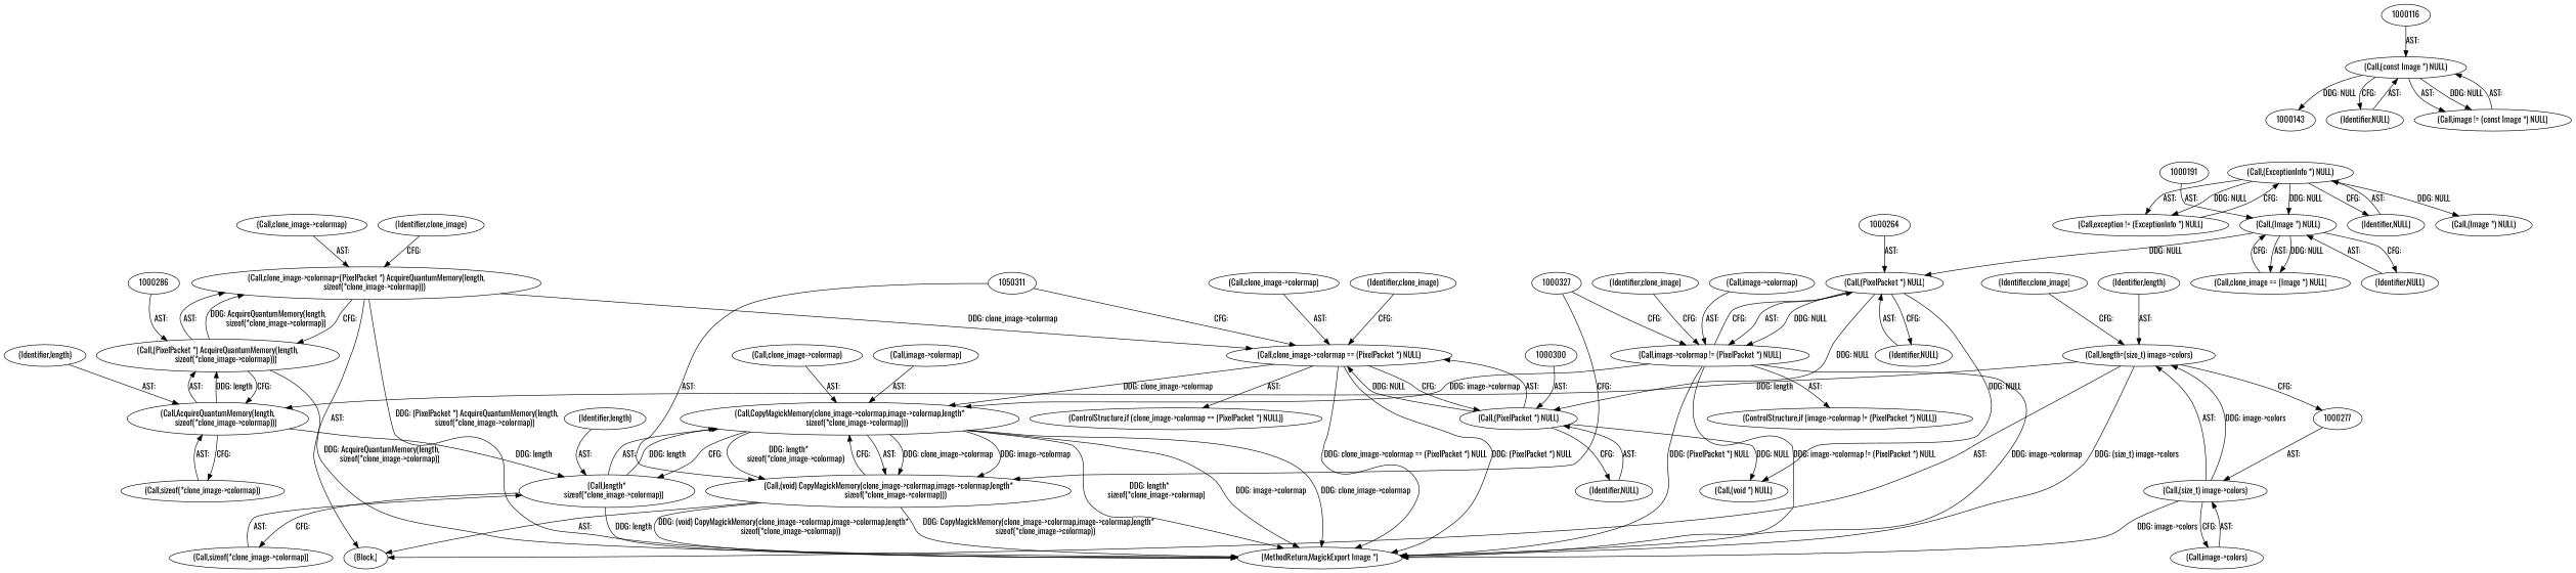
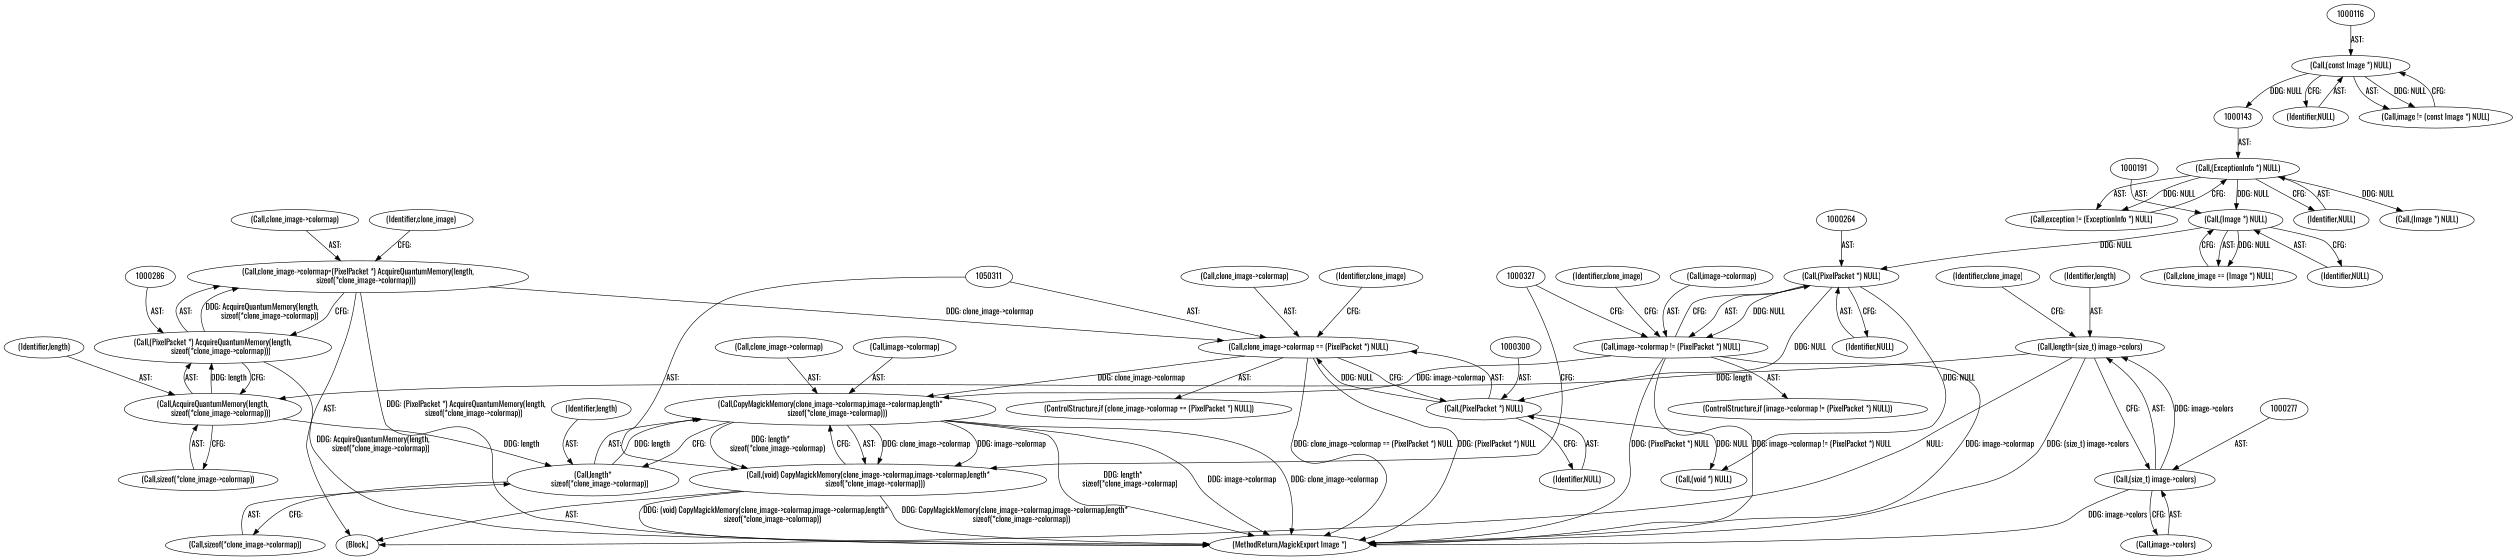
  digraph {
    fontname=Oswald
    node [fontname=Oswald]
    edge [fontname=Oswald]
    n1 [label="(Call,CopyMagickMemory(clone_image->colormap,image->colormap,length*\n        sizeof(*clone_image->colormap)))"]
    n2 [label="(Call,length*\n        sizeof(*clone_image->colormap))"]
    n3 [label="(Call,(void) CopyMagickMemory(clone_image->colormap,image->colormap,length*\n        sizeof(*clone_image->colormap)))"]
    n4 [label="(MethodReturn,MagickExport Image *)"]
    n5 [label="(Call,sizeof(*clone_image->colormap))"]
    n6 [label="(Block,)"]
    n7 [label="(Call,clone_image->colormap == (PixelPacket *) NULL)"]
    n8 [label="(Call,(PixelPacket *) NULL)"]
    n9 [label="(ControlStructure,if (clone_image->colormap == (PixelPacket *) NULL))"]
    n10 [label="(Identifier,NULL)"]
    n11 [label="(Call,(void *) NULL)"]
    n12 [label="(Call,clone_image->colormap=(PixelPacket *) AcquireQuantumMemory(length,\n         sizeof(*clone_image->colormap)))"]
    n13 [label="(Call,(PixelPacket *) AcquireQuantumMemory(length,\n         sizeof(*clone_image->colormap)))"]
    n14 [label="(Call,AcquireQuantumMemory(length,\n         sizeof(*clone_image->colormap)))"]
    n15 [label="(Call,sizeof(*clone_image->colormap))"]
    n16 [label="(Call,length=(size_t) image->colors)"]
    n17 [label="(Call,(size_t) image->colors)"]
    n18 [label="(Call,image->colors)"]
    n19 [label="(Call,(PixelPacket *) NULL)"]
    n20 [label="(Call,image->colormap != (PixelPacket *) NULL)"]
    n21 [label="(Identifier,NULL)"]
    n22 [label="(ControlStructure,if (image->colormap != (PixelPacket *) NULL))"]
    n23 [label="(Call,(Image *) NULL)"]
    n24 [label="(Identifier,NULL)"]
    n25 [label="(Call,clone_image == (Image *) NULL)"]
    n26 [label="(Call,(ExceptionInfo *) NULL)"]
    n27 [label="(Call,exception != (ExceptionInfo *) NULL)"]
    n28 [label="(Identifier,NULL)"]
    n29 [label="(Call,(Image *) NULL)"]
    n30 [label="(Call,(const Image *) NULL)"]
    n31 [label="(Identifier,NULL)"]
    n32 [label="(Call,image != (const Image *) NULL)"]
    1000143
    n34 [label="(Identifier,clone_image)"]
    n35 [label="(Identifier,length)"]
    n36 [label="(Identifier,length)"]
    n37 [label="(Call,clone_image->colormap)"]
    n38 [label="(Identifier,length)"]
    n39 [label="(Call,clone_image->colormap)"]
    n40 [label="(Identifier,clone_image)"]
    n41 [label="(Call,image->colormap)"]
    n42 [label="(Call,clone_image->colormap)"]
    n43 [label="(Identifier,clone_image)"]
    n44 [label="(Identifier,clone_image)"]
    n45 [label="(Call,image->colormap)"]
    n46 [label=1050311]
    1000286
    1000277
    1000300
    1000264
    1000191
    1000116
    1000327
    n1 -> n2 [label="CFG: "]
    n1 -> n3 [label="AST: "]
    n1 -> n3 [label="DDG: clone_image->colormap"]
    n1 -> n3 [label="DDG: image->colormap"]
    n1 -> n3 [label="DDG: length*\n        sizeof(*clone_image->colormap)"]
    n1 -> n4 [label="DDG: image->colormap"]
    n1 -> n4 [label="DDG: clone_image->colormap"]
    n1 -> n4 [label="DDG: length*\n        sizeof(*clone_image->colormap)"]
    n2 -> n1 [label="AST: "]
    n2 -> n1 [label="DDG: length"]
-   n2 -> n4 [label="DDG: length"]
    n2 -> n5 [label="CFG: "]
    n3 -> n1 [label="CFG: "]
    n3 -> n4 [label="DDG: (void) CopyMagickMemory(clone_image->colormap,image->colormap,length*\n        sizeof(*clone_image->colormap))"]
    n3 -> n4 [label="DDG: CopyMagickMemory(clone_image->colormap,image->colormap,length*\n        sizeof(*clone_image->colormap))"]
    n3 -> n6 [label="AST: "]
    n5 -> n2 [label="AST: "]
    n7 -> n1 [label="DDG: clone_image->colormap"]
    n7 -> n4 [label="DDG: (PixelPacket *) NULL"]
    n7 -> n4 [label="DDG: clone_image->colormap == (PixelPacket *) NULL"]
    n7 -> n8 [label="CFG: "]
    n7 -> n9 [label="AST: "]
    n8 -> n7 [label="AST: "]
    n8 -> n7 [label="DDG: NULL"]
    n8 -> n10 [label="CFG: "]
    n8 -> n11 [label="DDG: NULL"]
    n10 -> n8 [label="AST: "]
    n12 -> n4 [label="DDG: (PixelPacket *) AcquireQuantumMemory(length,\n         sizeof(*clone_image->colormap))"]
    n12 -> n6 [label="AST: "]
    n12 -> n7 [label="DDG: clone_image->colormap"]
    n12 -> n13 [label="CFG: "]
    n13 -> n4 [label="DDG: AcquireQuantumMemory(length,\n         sizeof(*clone_image->colormap))"]
    n13 -> n12 [label="AST: "]
    n13 -> n12 [label="DDG: AcquireQuantumMemory(length,\n         sizeof(*clone_image->colormap))"]
    n13 -> n14 [label="CFG: "]
    n14 -> n2 [label="DDG: length"]
    n14 -> n13 [label="AST: "]
    n14 -> n13 [label="DDG: length"]
    n14 -> n15 [label="CFG: "]
    n15 -> n14 [label="AST: "]
    n16 -> n4 [label="DDG: (size_t) image->colors"]
-   n16 -> n6 [label="AST: "]
+   n16 -> n6 [label="NULL: "]
    n16 -> n14 [label="DDG: length"]
-   n16 -> 1000277 [label="CFG: "]
+   n16 -> n17 [label="CFG: "]
    n17 -> n4 [label="DDG: image->colors"]
    n17 -> n16 [label="AST: "]
    n17 -> n16 [label="DDG: image->colors"]
    n17 -> n18 [label="CFG: "]
    n18 -> n17 [label="AST: "]
    n19 -> n8 [label="DDG: NULL"]
    n19 -> n11 [label="DDG: NULL"]
    n19 -> n20 [label="AST: "]
    n19 -> n20 [label="DDG: NULL"]
    n19 -> n21 [label="CFG: "]
    n20 -> n1 [label="DDG: image->colormap"]
    n20 -> n4 [label="DDG: image->colormap != (PixelPacket *) NULL"]
    n20 -> n4 [label="DDG: image->colormap"]
    n20 -> n4 [label="DDG: (PixelPacket *) NULL"]
    n20 -> n19 [label="CFG: "]
    n20 -> n22 [label="AST: "]
    n21 -> n19 [label="AST: "]
    n23 -> n19 [label="DDG: NULL"]
    n23 -> n24 [label="CFG: "]
    n23 -> n25 [label="AST: "]
    n23 -> n25 [label="DDG: NULL"]
    n24 -> n23 [label="AST: "]
    n25 -> n23 [label="CFG: "]
    n26 -> n23 [label="DDG: NULL"]
    n26 -> n27 [label="AST: "]
    n26 -> n27 [label="DDG: NULL"]
    n26 -> n28 [label="CFG: "]
    n26 -> n29 [label="DDG: NULL"]
    n27 -> n26 [label="CFG: "]
    n28 -> n26 [label="AST: "]
    n30 -> n31 [label="CFG: "]
    n30 -> n32 [label="AST: "]
    n30 -> n32 [label="DDG: NULL"]
    n30 -> 1000143 [label="DDG: NULL"]
    n31 -> n30 [label="AST: "]
-   n32 -> n30 [label="AST: "]
+   n32 -> n30 [label="CFG: "]
+   1000143 -> n26 [label="AST: "]
    n34 -> n16 [label="CFG: "]
    n35 -> n14 [label="AST: "]
    n36 -> n16 [label="AST: "]
    n37 -> n1 [label="AST: "]
    n38 -> n2 [label="AST: "]
    n39 -> n7 [label="AST: "]
    n40 -> n20 [label="CFG: "]
    n41 -> n20 [label="AST: "]
    n42 -> n12 [label="AST: "]
    n43 -> n12 [label="CFG: "]
    n44 -> n7 [label="CFG: "]
    n45 -> n1 [label="AST: "]
    n46 -> n3 [label="AST: "]
-   n46 -> n7 [label="CFG: "]
+   n46 -> n7 [label="AST: "]
    1000286 -> n13 [label="AST: "]
    1000277 -> n17 [label="AST: "]
    1000300 -> n8 [label="AST: "]
    1000264 -> n19 [label="AST: "]
    1000191 -> n23 [label="AST: "]
    1000116 -> n30 [label="AST: "]
    1000327 -> n3 [label="CFG: "]
    1000327 -> n20 [label="CFG: "]
  }
